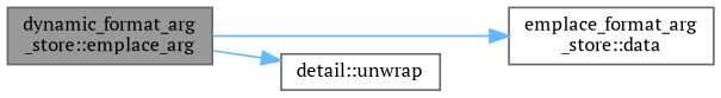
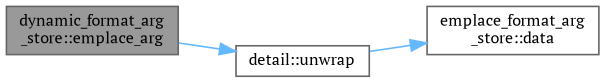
  digraph {
    fontname="PT Serif"
    rankdir=LR
    node [color=grey40 fillcolor=white fontname="PT Serif" fontsize=10 shape=box style=filled]
    edge [color=steelblue1 fontname="PT Serif" fontsize=10 labelfontname=Helvetica labelfontsize=10 style=solid]
    n1 [color=gray40 fillcolor=grey60 fontcolor=black height=0.2 label="dynamic_format_arg\l_store::emplace_arg" width=0.4]
    n2 [height=0.2 label="emplace_format_arg\l_store::data" width=0.4]
    n3 [height=0.2 label="detail::unwrap" width=0.4]
-   n1 -> n2
+   n3 -> n2
    n1 -> n3
  }
